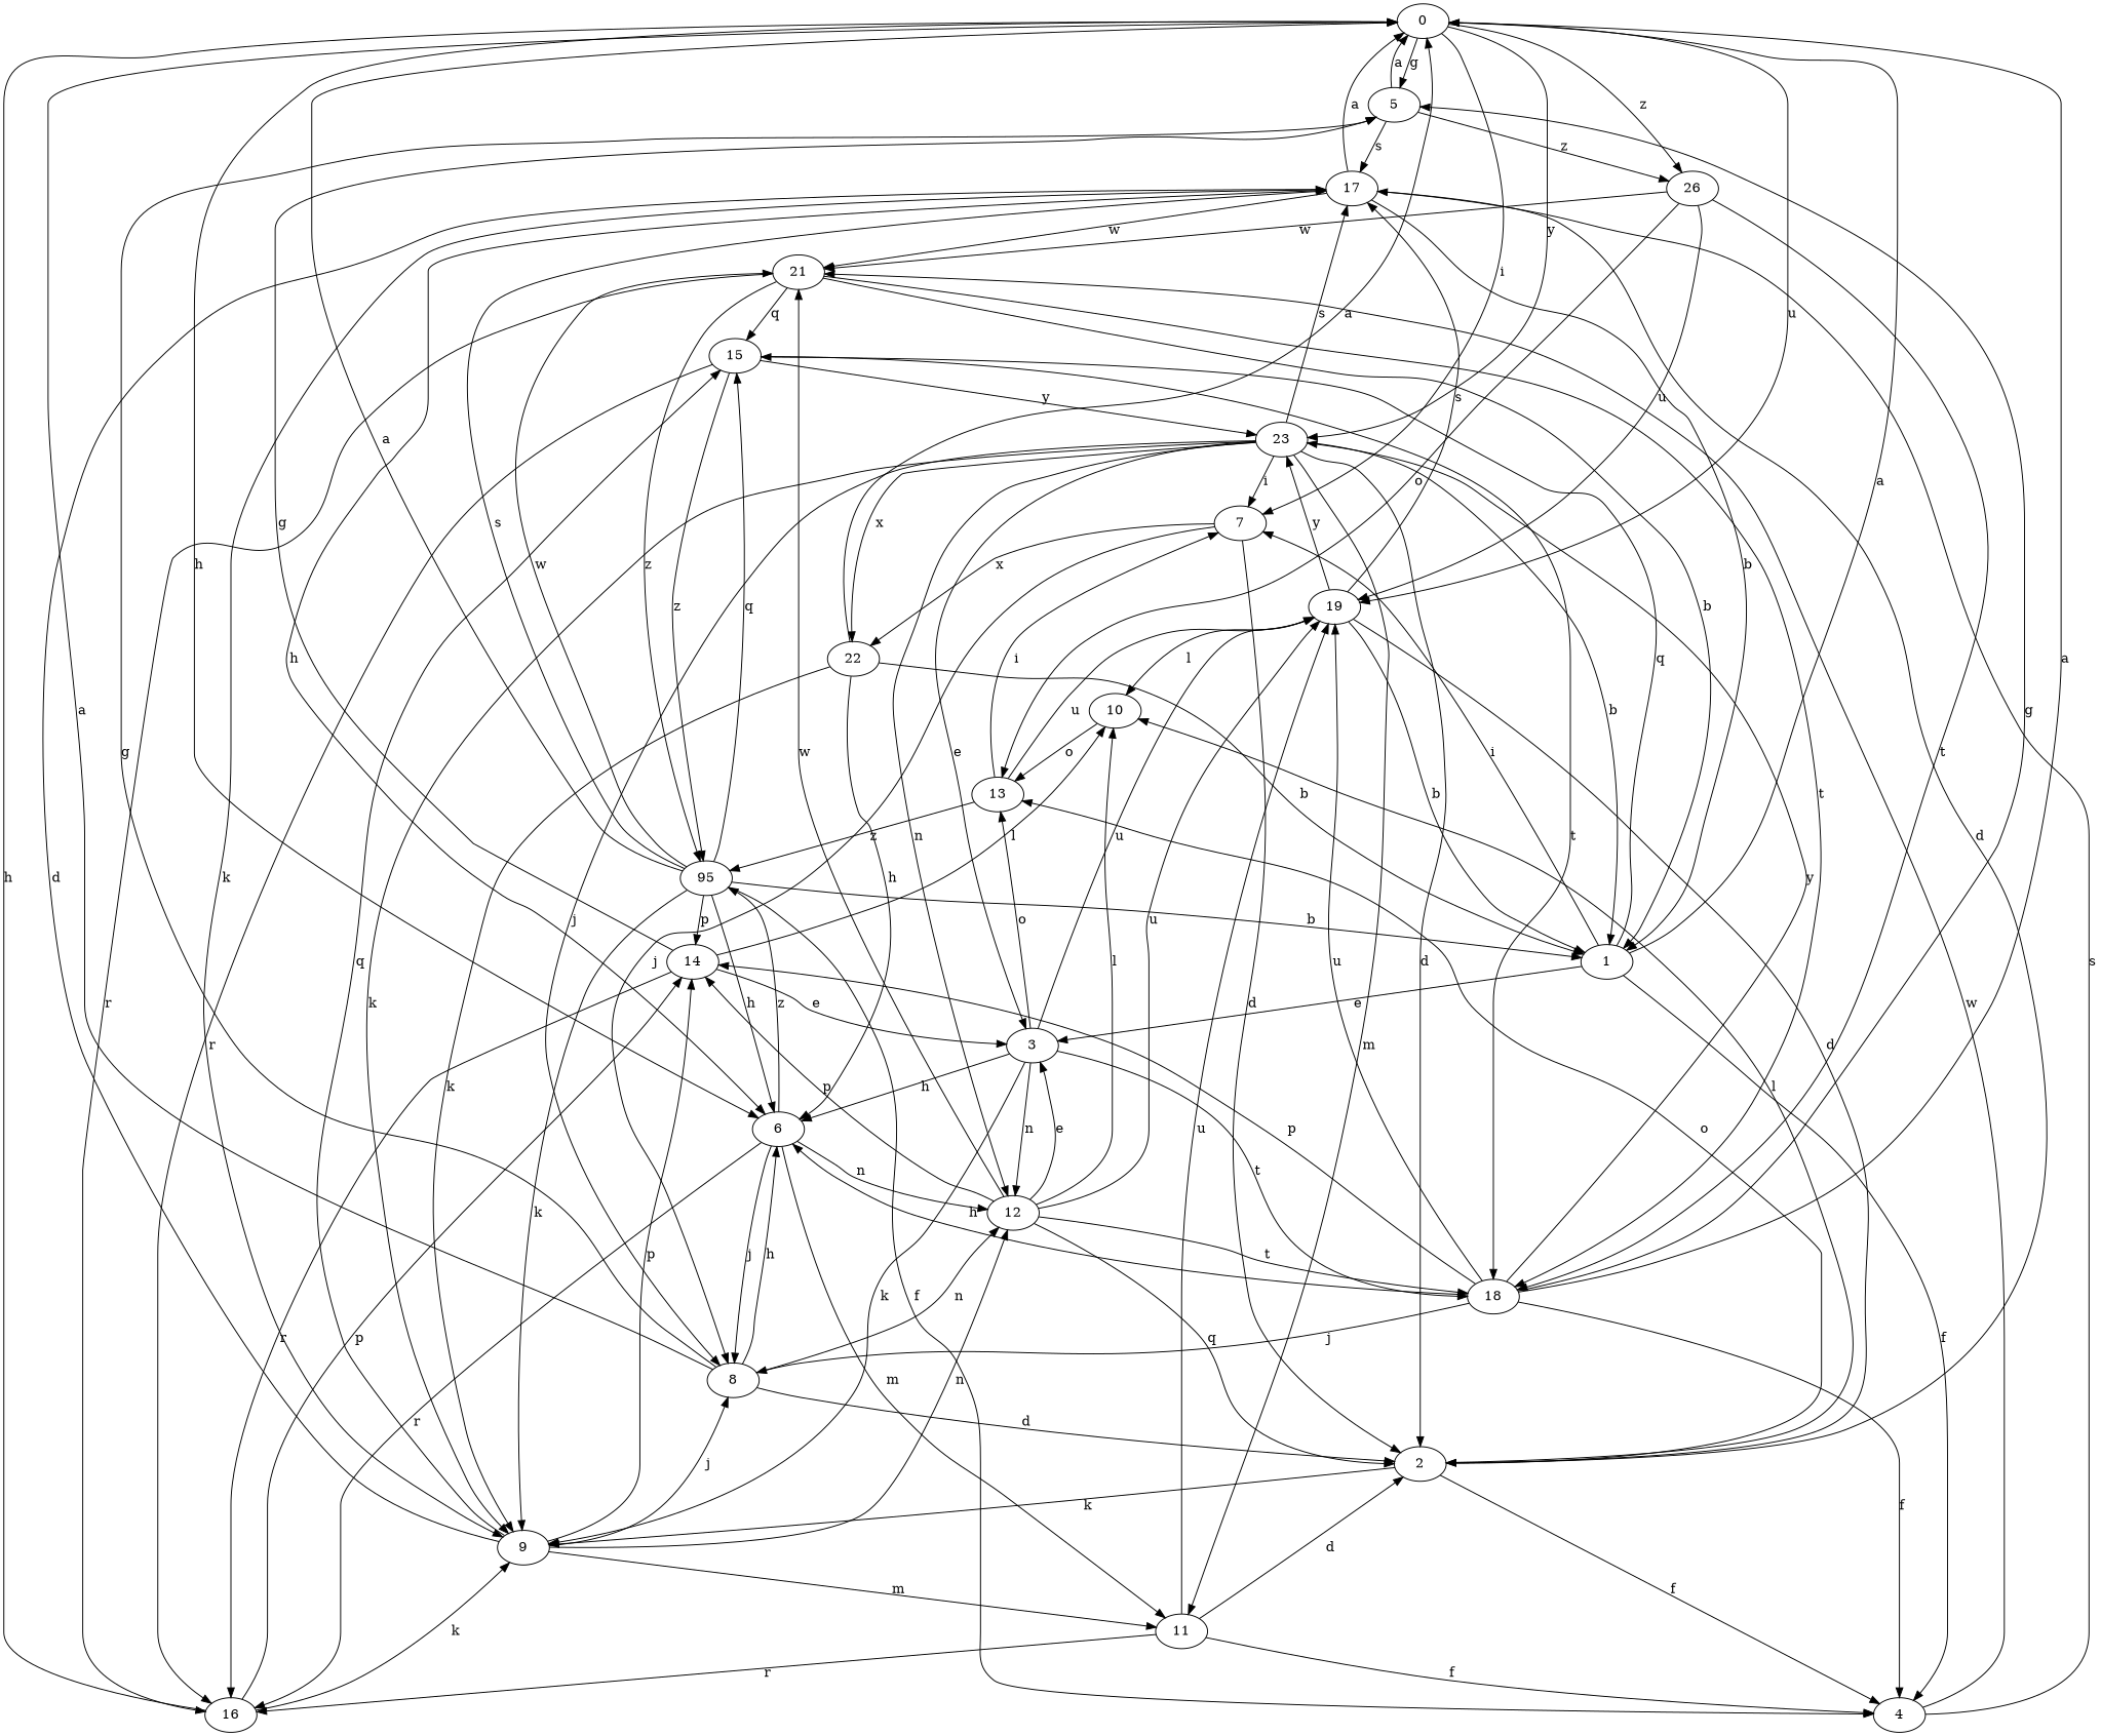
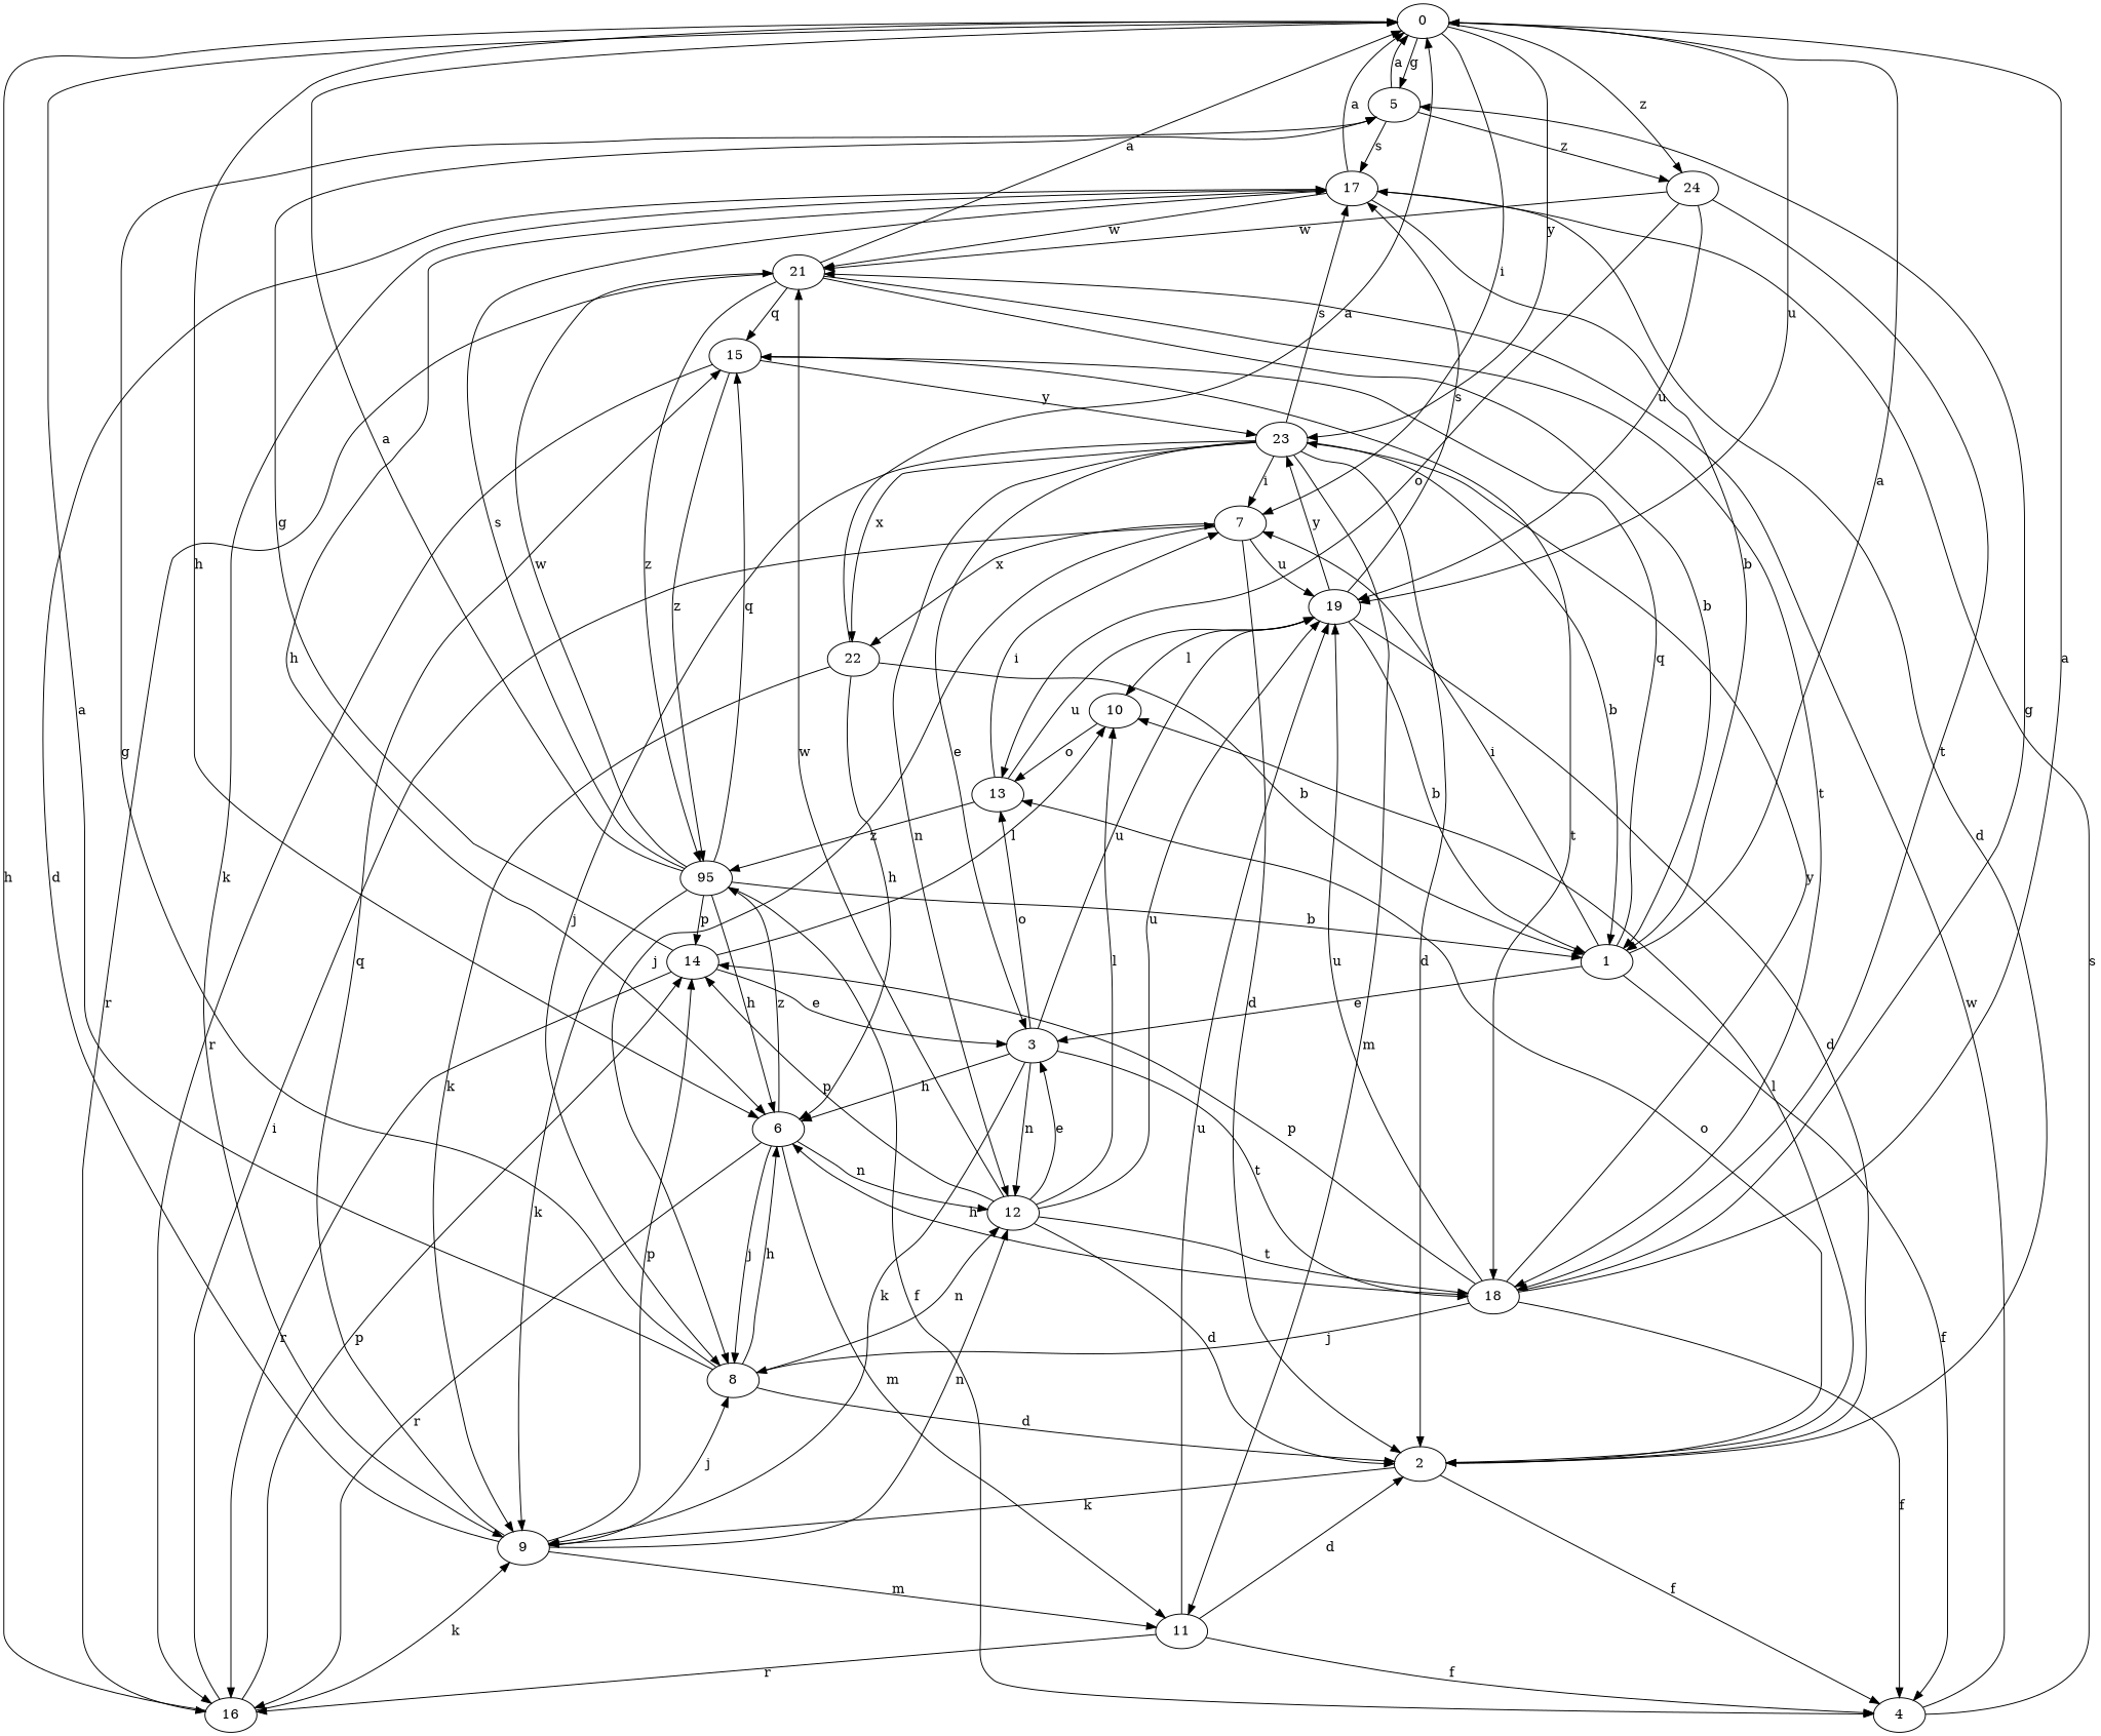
  strict digraph {
    0
    5
    6
    7
    19
    23
-   24 [label=26]
+   24
    17
    12
    8
    16
    n12 [label=95]
    11
    2
    22
    1
    10
    3
    9
    13
    18
    21
    4
    15
    14
    0 -> 5 [label=g]
    0 -> 6 [label=h]
    0 -> 7 [label=i]
    0 -> 19 [label=u]
    0 -> 23 [label=y]
    0 -> 24 [label=z]
    5 -> 0 [label=a]
    5 -> 24 [label=z]
    5 -> 17 [label=s]
    6 -> 12 [label=n]
    6 -> 8 [label=j]
    6 -> 16 [label=r]
    6 -> n12 [label=z]
    6 -> 11 [label=m]
+   7 -> 19 [label=u]
    7 -> 8 [label=j]
    7 -> 2 [label=d]
    7 -> 22 [label=x]
    19 -> 23 [label=y]
    19 -> 17 [label=s]
    19 -> 2 [label=d]
    19 -> 1 [label=b]
    19 -> 10 [label=l]
    23 -> 7 [label=i]
    23 -> 17 [label=s]
    23 -> 12 [label=n]
    23 -> 8 [label=j]
    23 -> 11 [label=m]
    23 -> 2 [label=d]
    23 -> 22 [label=x]
    23 -> 1 [label=b]
    23 -> 3 [label=e]
-   23 -> 9 [label=k]
    24 -> 19 [label=u]
    24 -> 13 [label=o]
    24 -> 18 [label=t]
    24 -> 21 [label=w]
    17 -> 0 [label=a]
    17 -> 6 [label=h]
    17 -> 2 [label=d]
    17 -> 1 [label=b]
    17 -> 9 [label=k]
    17 -> 21 [label=w]
    12 -> 19 [label=u]
-   12 -> 2 [label=q]
+   12 -> 2 [label=d]
    12 -> 10 [label=l]
    12 -> 3 [label=e]
    12 -> 18 [label=t]
    12 -> 21 [label=w]
    12 -> 14 [label=p]
    8 -> 0 [label=a]
    8 -> 5 [label=g]
    8 -> 6 [label=h]
    8 -> 12 [label=n]
    8 -> 2 [label=d]
    16 -> 0 [label=h]
+   16 -> 7 [label=i]
    16 -> 9 [label=k]
    16 -> 14 [label=p]
    n12 -> 0 [label=a]
    n12 -> 6 [label=h]
    n12 -> 17 [label=s]
    n12 -> 1 [label=b]
    n12 -> 9 [label=k]
    n12 -> 21 [label=w]
    n12 -> 4 [label=f]
    n12 -> 15 [label=q]
    n12 -> 14 [label=p]
    11 -> 19 [label=u]
    11 -> 16 [label=r]
    11 -> 2 [label=d]
    11 -> 4 [label=f]
    2 -> 10 [label=l]
    2 -> 9 [label=k]
    2 -> 13 [label=o]
    2 -> 4 [label=f]
    22 -> 0 [label=a]
    22 -> 6 [label=h]
    22 -> 1 [label=b]
    22 -> 9 [label=k]
    1 -> 0 [label=a]
    1 -> 7 [label=i]
    1 -> 3 [label=e]
    1 -> 4 [label=f]
    1 -> 15 [label=q]
    10 -> 13 [label=o]
    3 -> 6 [label=h]
    3 -> 19 [label=u]
    3 -> 12 [label=n]
    3 -> 9 [label=k]
    3 -> 13 [label=o]
    3 -> 18 [label=t]
    9 -> 17 [label=d]
    9 -> 12 [label=n]
    9 -> 8 [label=j]
    9 -> 11 [label=m]
    9 -> 15 [label=q]
    9 -> 14 [label=p]
    13 -> 7 [label=i]
    13 -> 19 [label=u]
    13 -> n12 [label=z]
    18 -> 0 [label=a]
    18 -> 5 [label=g]
    18 -> 6 [label=h]
    18 -> 19 [label=u]
    18 -> 23 [label=y]
    18 -> 8 [label=j]
    18 -> 4 [label=f]
    18 -> 14 [label=p]
+   21 -> 0 [label=a]
    21 -> 16 [label=r]
    21 -> n12 [label=z]
    21 -> 1 [label=b]
    21 -> 18 [label=t]
    21 -> 15 [label=q]
    4 -> 17 [label=s]
    4 -> 21 [label=w]
    15 -> 23 [label=y]
    15 -> 16 [label=r]
    15 -> n12 [label=z]
    15 -> 18 [label=t]
    14 -> 5 [label=g]
    14 -> 16 [label=r]
    14 -> 10 [label=l]
    14 -> 3 [label=e]
  }
